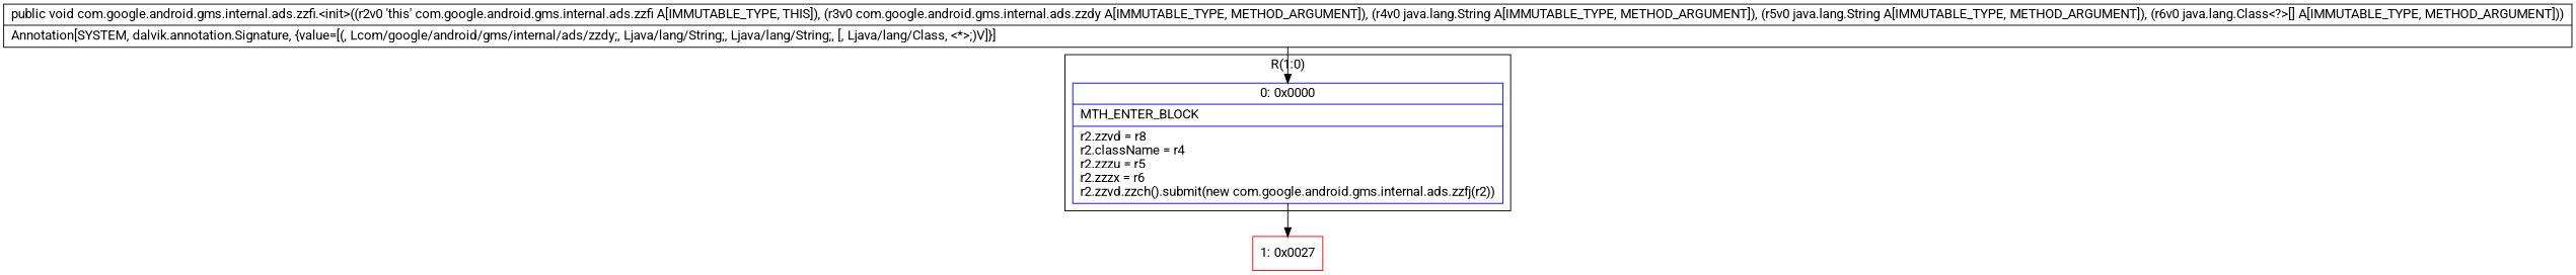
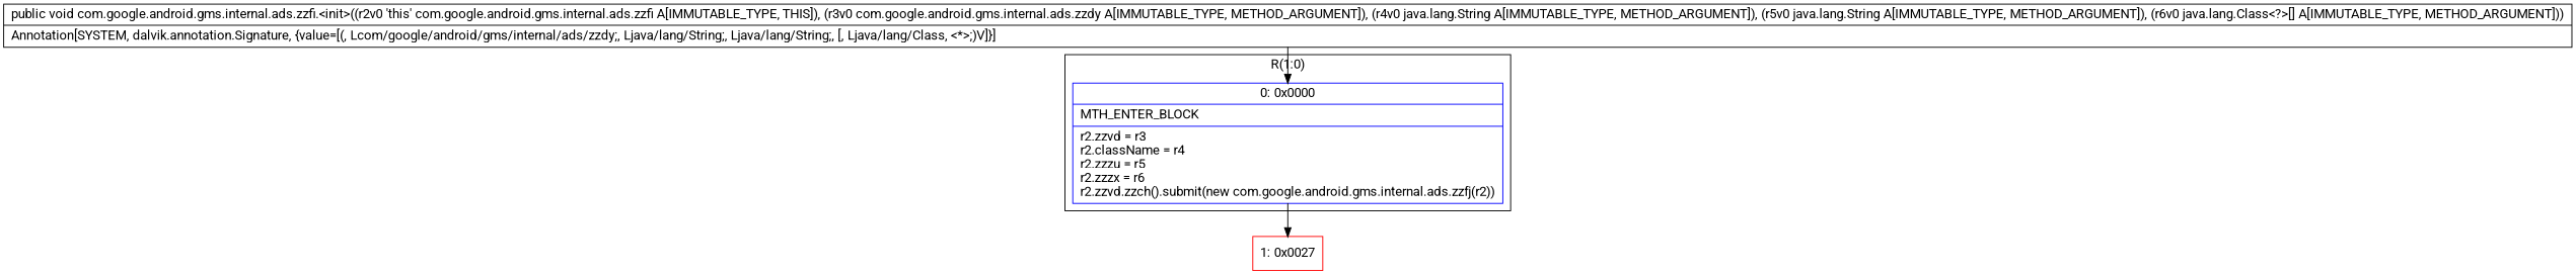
  digraph {
    fontname=Roboto
    node [shape=record fontname=Roboto]
    edge [fontname=Roboto]
-   n1 [color=blue label="{0\:\ 0x0000|MTH_ENTER_BLOCK\l|r2.zzvd = r8\lr2.className = r4\lr2.zzzu = r5\lr2.zzzx = r6\lr2.zzvd.zzch().submit(new com.google.android.gms.internal.ads.zzfj(r2))\l}"]
+   n1 [color=blue label="{0\:\ 0x0000|MTH_ENTER_BLOCK\l|r2.zzvd = r3\lr2.className = r4\lr2.zzzu = r5\lr2.zzzx = r6\lr2.zzvd.zzch().submit(new com.google.android.gms.internal.ads.zzfj(r2))\l}"]
    n2 [color=red label="{1\:\ 0x0027}"]
    n3 [label="{public void com.google.android.gms.internal.ads.zzfi.\<init\>((r2v0 'this' com.google.android.gms.internal.ads.zzfi A[IMMUTABLE_TYPE, THIS]), (r3v0 com.google.android.gms.internal.ads.zzdy A[IMMUTABLE_TYPE, METHOD_ARGUMENT]), (r4v0 java.lang.String A[IMMUTABLE_TYPE, METHOD_ARGUMENT]), (r5v0 java.lang.String A[IMMUTABLE_TYPE, METHOD_ARGUMENT]), (r6v0 java.lang.Class\<?\>[] A[IMMUTABLE_TYPE, METHOD_ARGUMENT]))  | Annotation[SYSTEM, dalvik.annotation.Signature, \{value=[(, Lcom\/google\/android\/gms\/internal\/ads\/zzdy;, Ljava\/lang\/String;, Ljava\/lang\/String;, [, Ljava\/lang\/Class, \<*\>;)V]\}]\l}"]
    subgraph cluster_1 {
      label="R(1:0)"
      n1
    }
    n1 -> n2
    n3 -> n1
  }
